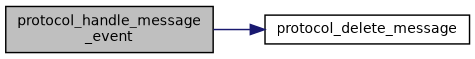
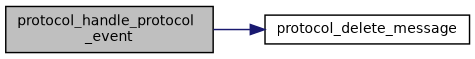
  digraph {
    rankdir=LR
    node [color=black fontname=Helvetica fontsize=10 shape=record style=filled]
-   n1 [fillcolor=grey75 fontcolor=black height=0.2 label="protocol_handle_message\l_event" width=0.4]
+   n1 [fillcolor=grey75 fontcolor=black height=0.2 label="protocol_handle_protocol\l_event" width=0.4]
    n2 [fillcolor=white height=0.2 label=protocol_delete_message width=0.4]
    n1 -> n2 [color=midnightblue fontname=Helvetica fontsize=10 labelfontname=Helvetica labelfontsize=10 style=solid]
  }
